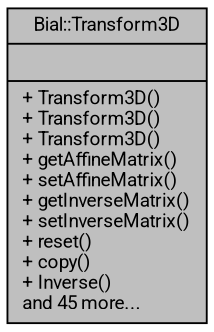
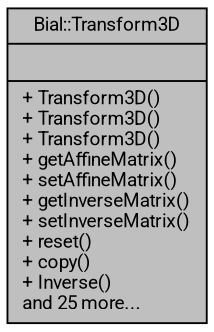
  digraph {
    fontname=Roboto
-   n1 [color=black fillcolor=grey75 fontcolor=black fontname=Roboto fontsize=10 height=0.2 label="{Bial::Transform3D\n||+ Transform3D()\l+ Transform3D()\l+ Transform3D()\l+ getAffineMatrix()\l+ setAffineMatrix()\l+ getInverseMatrix()\l+ setInverseMatrix()\l+ reset()\l+ copy()\l+ Inverse()\land 45 more...\l}" shape=record style=filled width=0.4]
+   n1 [color=black fillcolor=grey75 fontcolor=black fontname=Roboto fontsize=10 height=0.2 label="{Bial::Transform3D\n||+ Transform3D()\l+ Transform3D()\l+ Transform3D()\l+ getAffineMatrix()\l+ setAffineMatrix()\l+ getInverseMatrix()\l+ setInverseMatrix()\l+ reset()\l+ copy()\l+ Inverse()\land 25 more...\l}" shape=record style=filled width=0.4]
  }
